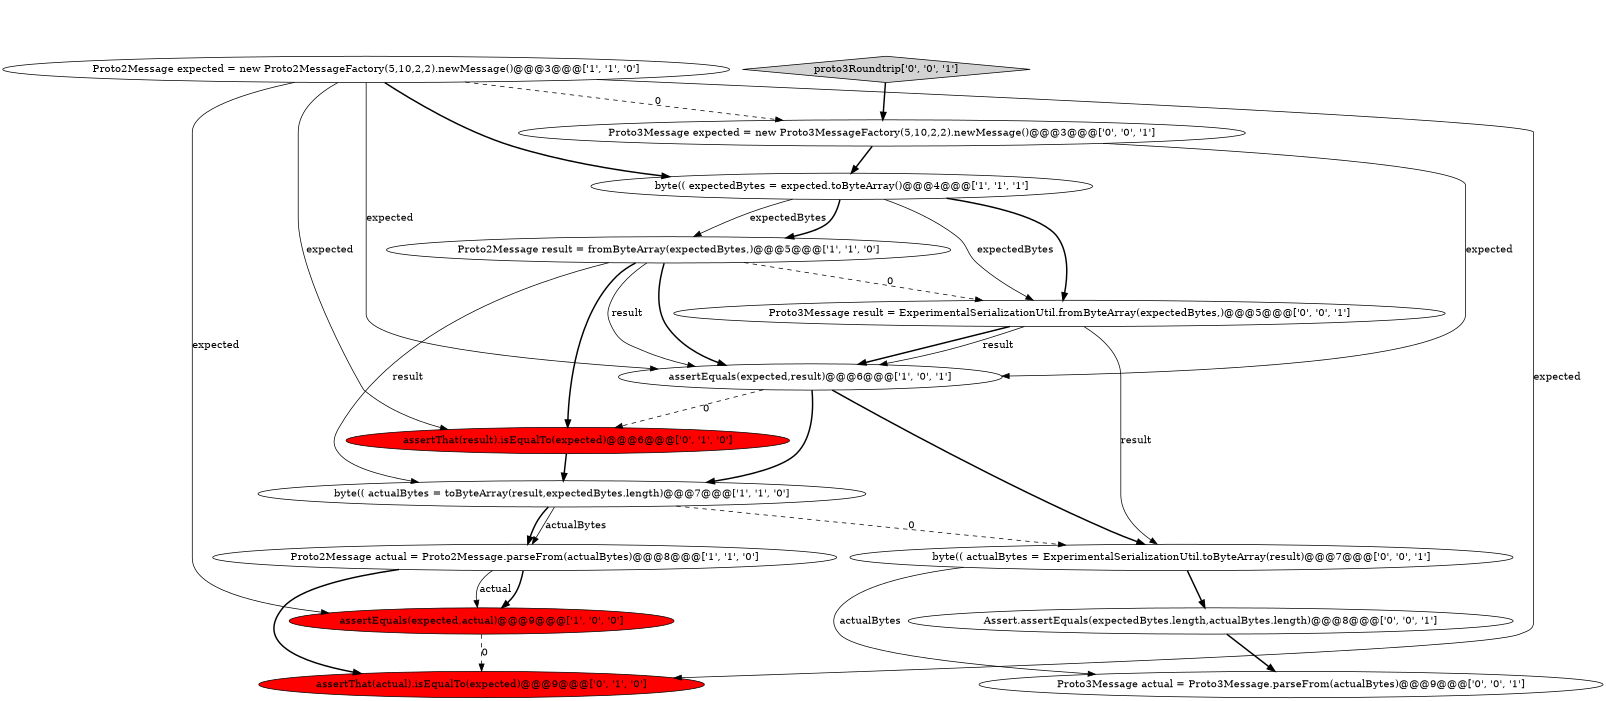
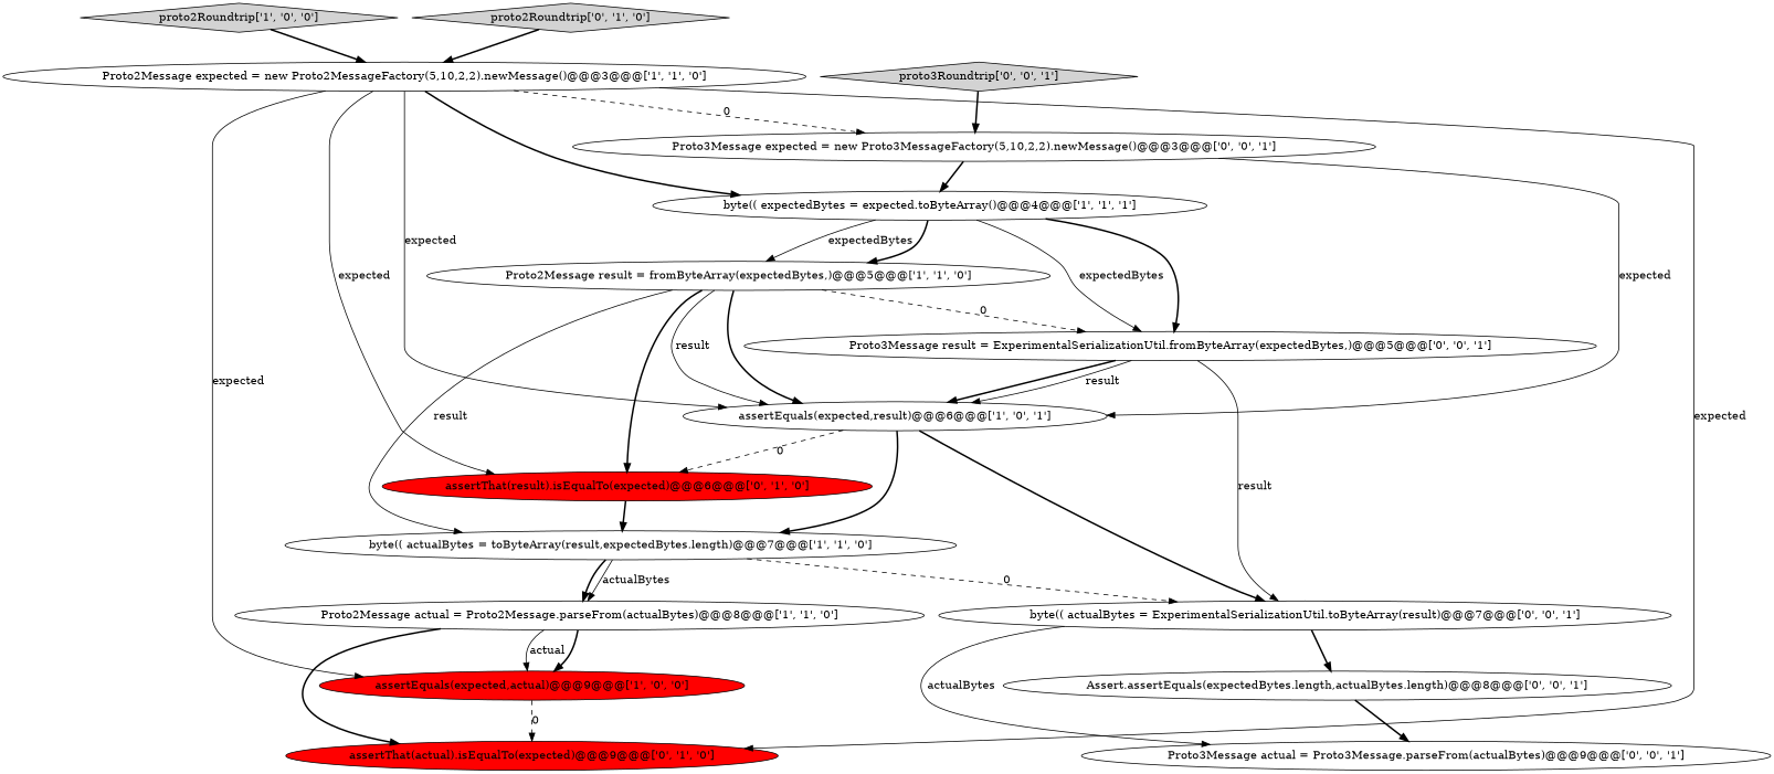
  digraph {
    node [fillcolor=white shape=ellipse style=filled]
    edge [style=bold]
    n1 [fillcolor=red label="assertEquals(expected,actual)@@@9@@@['1', '0', '0']"]
    n2 [fillcolor=red label="assertThat(actual).isEqualTo(expected)@@@9@@@['0', '1', '0']"]
+   n3 [fillcolor=lightgray label="proto2Roundtrip['1', '0', '0']" shape=diamond]
    n4 [label="Proto2Message expected = new Proto2MessageFactory(5,10,2,2).newMessage()@@@3@@@['1', '1', '0']"]
    n5 [label="Proto3Message expected = new Proto3MessageFactory(5,10,2,2).newMessage()@@@3@@@['0', '0', '1']"]
    n6 [fillcolor=red label="assertThat(result).isEqualTo(expected)@@@6@@@['0', '1', '0']"]
    n7 [label="assertEquals(expected,result)@@@6@@@['1', '0', '1']"]
    n8 [label="byte(( expectedBytes = expected.toByteArray()@@@4@@@['1', '1', '1']"]
    n9 [fillcolor=lightgray label="proto3Roundtrip['0', '0', '1']" shape=diamond]
    n10 [label="Proto2Message result = fromByteArray(expectedBytes,)@@@5@@@['1', '1', '0']"]
    n11 [label="byte(( actualBytes = toByteArray(result,expectedBytes.length)@@@7@@@['1', '1', '0']"]
    n12 [label="Proto3Message result = ExperimentalSerializationUtil.fromByteArray(expectedBytes,)@@@5@@@['0', '0', '1']"]
    n13 [label="Proto2Message actual = Proto2Message.parseFrom(actualBytes)@@@8@@@['1', '1', '0']"]
    n14 [label="byte(( actualBytes = ExperimentalSerializationUtil.toByteArray(result)@@@7@@@['0', '0', '1']"]
+   n15 [fillcolor=lightgray label="proto2Roundtrip['0', '1', '0']" shape=diamond]
    n16 [label="Proto3Message actual = Proto3Message.parseFrom(actualBytes)@@@9@@@['0', '0', '1']"]
    n17 [label="Assert.assertEquals(expectedBytes.length,actualBytes.length)@@@8@@@['0', '0', '1']"]
    n1 -> n2 [label=0 style=dashed]
+   n3 -> n4
    n4 -> n1 [label=expected style=solid]
    n4 -> n2 [label=expected style=solid]
    n4 -> n5 [label=0 style=dashed]
    n4 -> n6 [label=expected style=solid]
    n4 -> n7 [label=expected style=solid]
    n4 -> n8
    n5 -> n7 [label=expected style=solid]
    n5 -> n8
    n6 -> n11
    n7 -> n6 [label=0 style=dashed]
    n7 -> n11
    n7 -> n14
    n8 -> n10 [label=expectedBytes style=solid]
    n8 -> n10
    n8 -> n12
    n8 -> n12 [label=expectedBytes style=solid]
    n9 -> n5
    n10 -> n6
    n10 -> n7 [label=result style=solid]
    n10 -> n7
    n10 -> n11 [label=result style=solid]
    n10 -> n12 [label=0 style=dashed]
    n11 -> n13 [label=actualBytes style=solid]
    n11 -> n13
    n11 -> n14 [label=0 style=dashed]
    n12 -> n7
    n12 -> n7 [label=result style=solid]
    n12 -> n14 [label=result style=solid]
    n13 -> n1
    n13 -> n1 [label=actual style=solid]
    n13 -> n2
    n14 -> n16 [label=actualBytes style=solid]
    n14 -> n17
+   n15 -> n4
    n17 -> n16
  }
